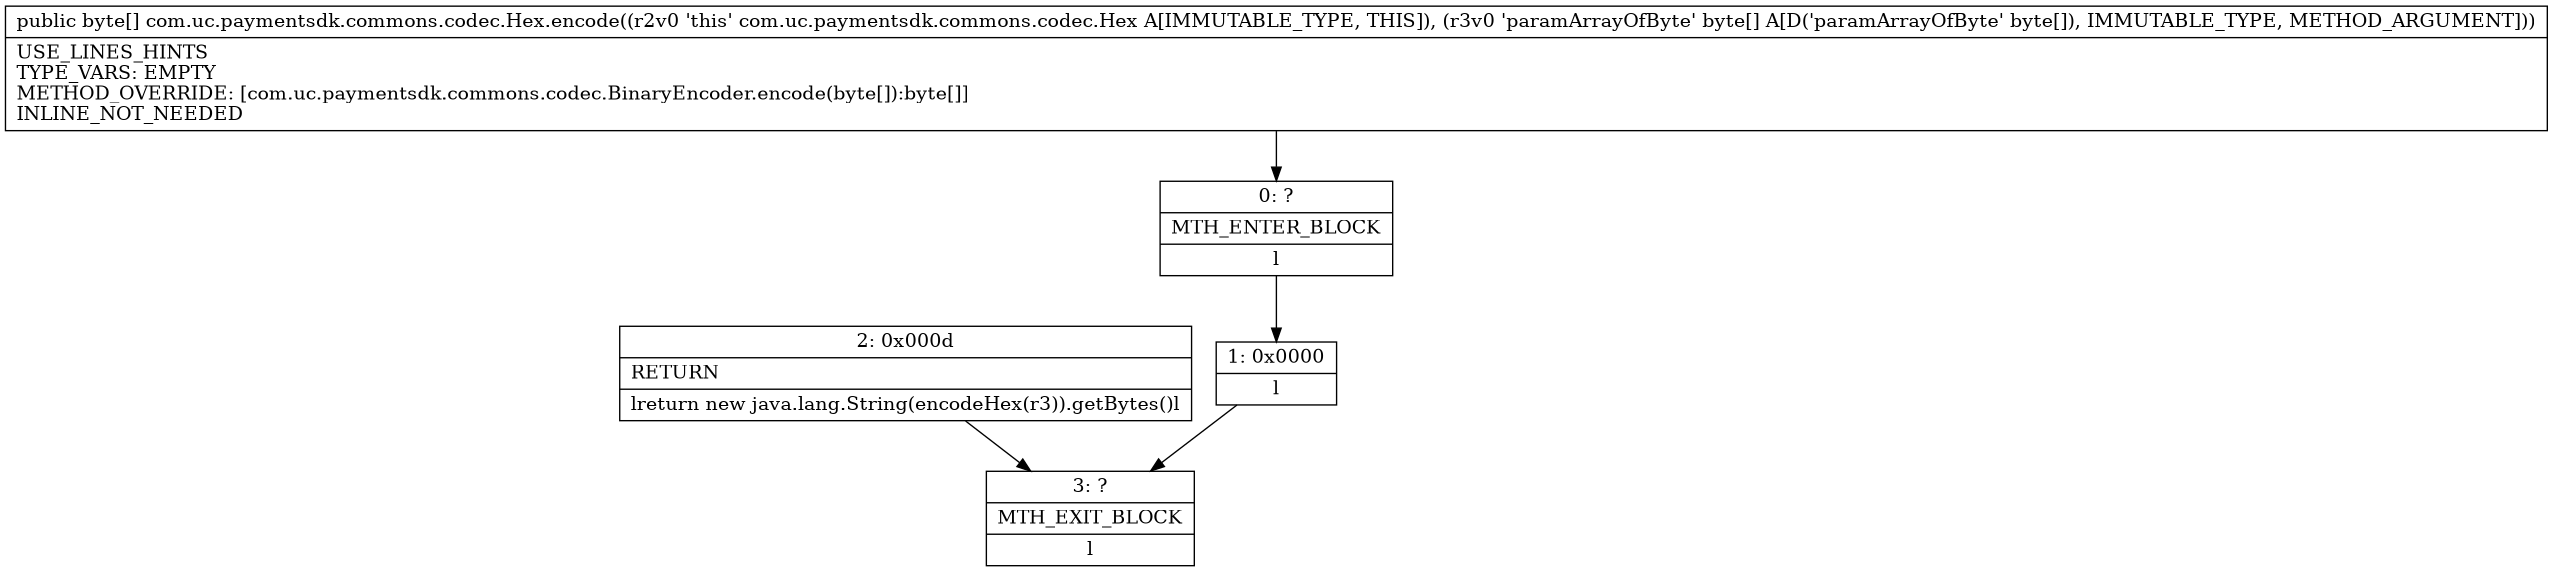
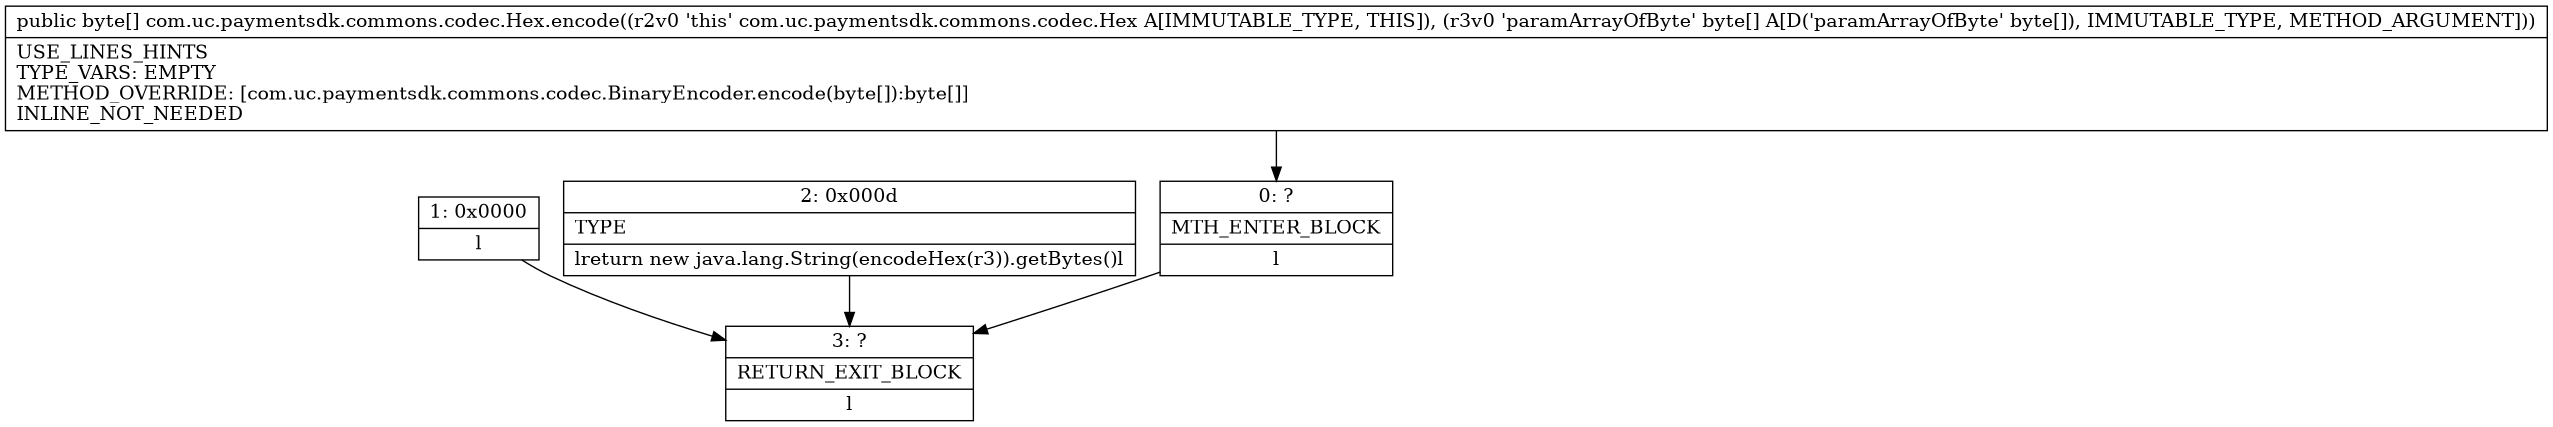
  digraph {
    node [shape=record]
    n1 [label="{0\:\ ?|MTH_ENTER_BLOCK\l|l}"]
    n2 [label="{1\:\ 0x0000|l}"]
-   n3 [label="{3\:\ ?|MTH_EXIT_BLOCK\l|l}"]
-   n4 [label="{2\:\ 0x000d|RETURN\l|lreturn new java.lang.String(encodeHex(r3)).getBytes()l}"]
+   n3 [label="{3\:\ ?|RETURN_EXIT_BLOCK\l|l}"]
+   n4 [label="{2\:\ 0x000d|TYPE\l|lreturn new java.lang.String(encodeHex(r3)).getBytes()l}"]
    n5 [label="{public byte[] com.uc.paymentsdk.commons.codec.Hex.encode((r2v0 'this' com.uc.paymentsdk.commons.codec.Hex A[IMMUTABLE_TYPE, THIS]), (r3v0 'paramArrayOfByte' byte[] A[D('paramArrayOfByte' byte[]), IMMUTABLE_TYPE, METHOD_ARGUMENT]))  | USE_LINES_HINTS\lTYPE_VARS: EMPTY\lMETHOD_OVERRIDE: [com.uc.paymentsdk.commons.codec.BinaryEncoder.encode(byte[]):byte[]]\lINLINE_NOT_NEEDED\l}"]
-   n1 -> n2
+   n1 -> n3
    n2 -> n3
    n4 -> n3
    n5 -> n1
  }
